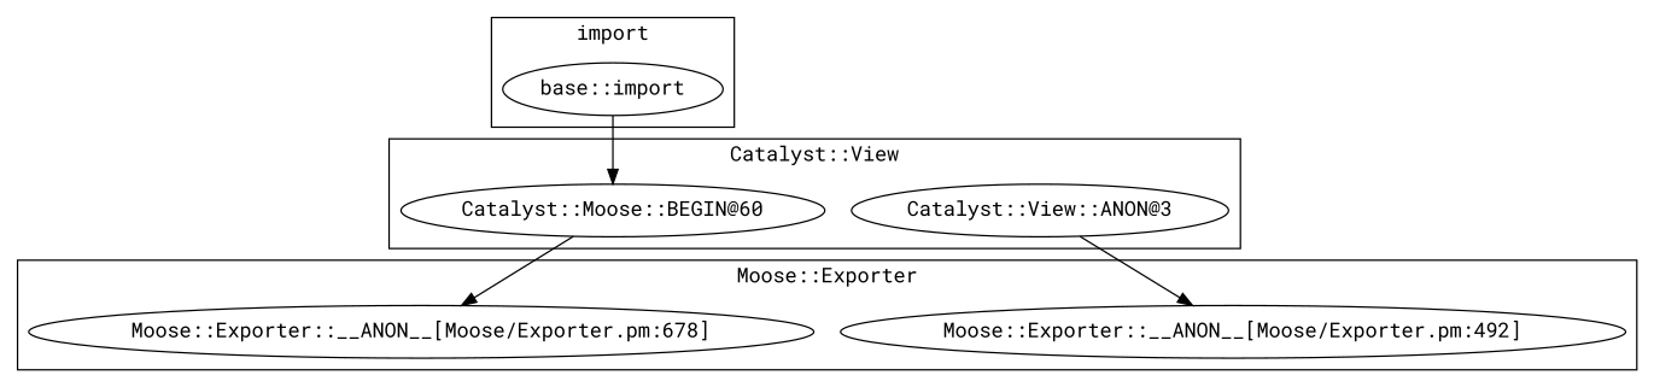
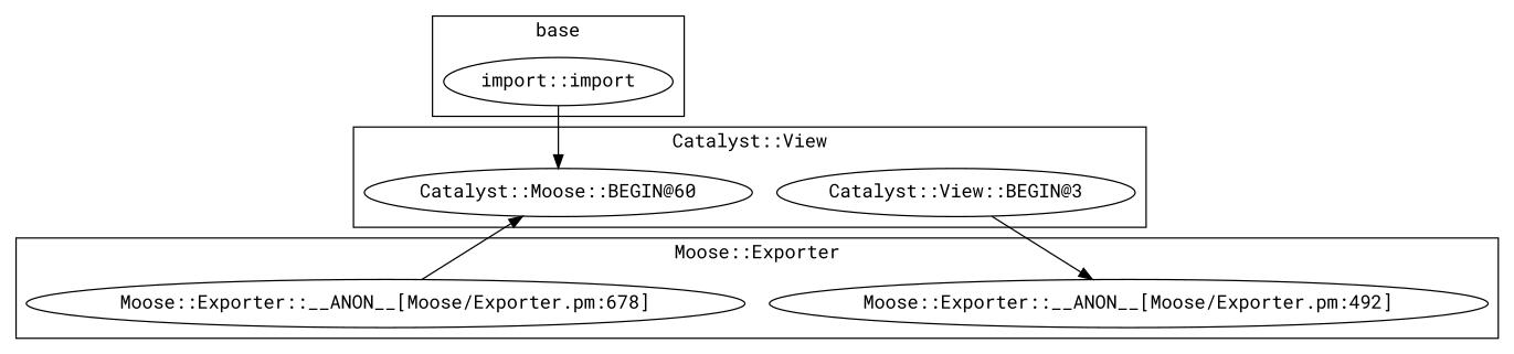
  digraph {
    fontname="Roboto Mono"
    node [fontname="Roboto Mono"]
    edge [fontname="Roboto Mono"]
-   "Catalyst::View::BEGIN@3" [label="Catalyst::View::ANON@3"]
+   "Catalyst::View::BEGIN@3"
    n2 [label="Catalyst::Moose::BEGIN@60"]
-   "base::import"
+   "base::import" [label="import::import"]
    "Moose::Exporter::__ANON__[Moose/Exporter.pm:492]"
    "Moose::Exporter::__ANON__[Moose/Exporter.pm:678]"
    subgraph cluster_1 {
      label="Catalyst::View"
      "Catalyst::View::BEGIN@3"
      n2
    }
    subgraph cluster_2 {
-     label=import
+     label=base
      "base::import"
    }
    subgraph cluster_3 {
      label="Moose::Exporter"
      "Moose::Exporter::__ANON__[Moose/Exporter.pm:492]"
      "Moose::Exporter::__ANON__[Moose/Exporter.pm:678]"
    }
    "Catalyst::View::BEGIN@3" -> "Moose::Exporter::__ANON__[Moose/Exporter.pm:492]"
-   n2 -> "Moose::Exporter::__ANON__[Moose/Exporter.pm:678]"
+   "Moose::Exporter::__ANON__[Moose/Exporter.pm:678]" -> n2
    "base::import" -> n2
  }
